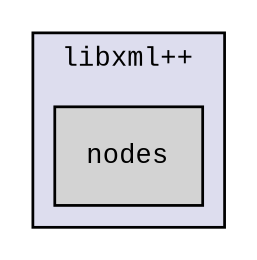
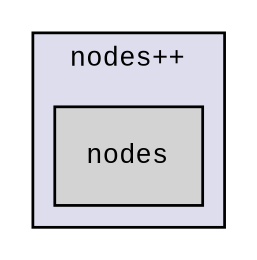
  digraph {
    compound=true
    rankdir=LR
    fontname="Liberation Mono"
    n1 [fillcolor=lightgrey fontname="Liberation Mono" fontsize=10 label=nodes pencolor=black shape=box style=filled]
    subgraph cluster_1 {
      bgcolor="#ddddee"
      fontsize=10
-     label="libxml++"
+     label="nodes++"
      pencolor=black
      n1
    }
  }
